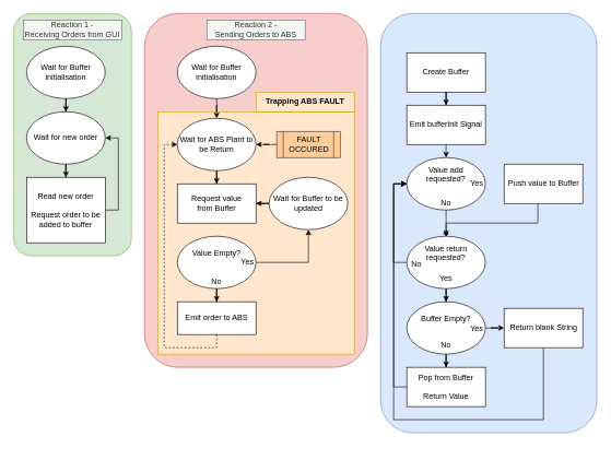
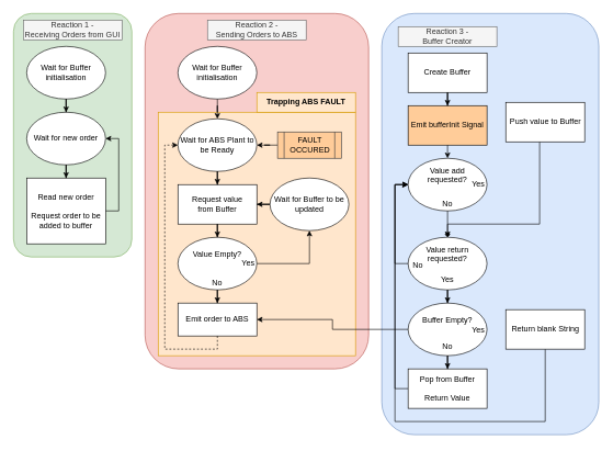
  <mxCell id="0" />
  <mxCell id="1" parent="0" />
  <mxCell id="2" value="" style="group;" parent="1" vertex="1" connectable="0"><mxGeometry x="220" y="20" width="340" height="660" as="geometry" /></mxCell>
  <mxCell id="3" value="" style="rounded=1;whiteSpace=wrap;html=1;fillColor=#f8cecc;strokeColor=#b85450;" parent="2" vertex="1"><mxGeometry width="340" height="540" as="geometry" /></mxCell>
  <mxCell id="4" value="Reaction 2 -&lt;br&gt;Sending Orders to ABS" style="text;html=1;strokeColor=#666666;fillColor=#f5f5f5;align=center;verticalAlign=middle;whiteSpace=wrap;rounded=0;fontColor=#333333;" parent="2" vertex="1"><mxGeometry x="95" y="10" width="150" height="30" as="geometry" /></mxCell>
  <mxCell id="5" value="" style="rounded=0;whiteSpace=wrap;html=1;fillColor=#ffe6cc;strokeColor=#d79b00;" parent="2" vertex="1"><mxGeometry x="20" y="150" width="300" height="370" as="geometry" /></mxCell>
  <mxCell id="6" value="Wait for Buffer initialisation" style="ellipse;whiteSpace=wrap;html=1;" parent="2" vertex="1"><mxGeometry x="50" y="50" width="120" height="80" as="geometry" /></mxCell>
- <mxCell id="7" value="Wait for ABS Plant to be Return" style="ellipse;whiteSpace=wrap;html=1;" parent="2" vertex="1"><mxGeometry x="50" y="160" width="120" height="80" as="geometry" /></mxCell>
+ <mxCell id="7" value="Wait for ABS Plant to be Ready" style="ellipse;whiteSpace=wrap;html=1;" parent="2" vertex="1"><mxGeometry x="50" y="160" width="120" height="80" as="geometry" /></mxCell>
  <mxCell id="8" style="edgeStyle=orthogonalEdgeStyle;rounded=0;orthogonalLoop=1;jettySize=auto;html=1;" parent="2" source="6" target="7" edge="1"><mxGeometry relative="1" as="geometry" /></mxCell>
  <mxCell id="9" value="Request value&lt;br&gt;from Buffer" style="rounded=0;whiteSpace=wrap;html=1;" parent="2" vertex="1"><mxGeometry x="50" y="260" width="120" height="60" as="geometry" /></mxCell>
  <mxCell id="10" style="edgeStyle=orthogonalEdgeStyle;rounded=0;orthogonalLoop=1;jettySize=auto;html=1;" parent="2" source="7" target="9" edge="1"><mxGeometry relative="1" as="geometry" /></mxCell>
  <mxCell id="11" value="Value Empty?&lt;br&gt;&lt;br&gt;&amp;nbsp;" style="ellipse;whiteSpace=wrap;html=1;" parent="2" vertex="1"><mxGeometry x="50" y="340" width="120" height="80" as="geometry" /></mxCell>
+ <mxCell id="12" style="edgeStyle=orthogonalEdgeStyle;rounded=0;orthogonalLoop=1;jettySize=auto;html=1;" parent="2" source="9" target="11" edge="1"><mxGeometry relative="1" as="geometry" /></mxCell>
  <mxCell id="13" value="Yes" style="text;html=1;strokeColor=none;fillColor=none;align=center;verticalAlign=middle;whiteSpace=wrap;rounded=0;" parent="2" vertex="1"><mxGeometry x="127" y="365" width="60" height="30" as="geometry" /></mxCell>
  <mxCell id="14" style="edgeStyle=orthogonalEdgeStyle;rounded=0;orthogonalLoop=1;jettySize=auto;html=1;" parent="2" source="15" target="9" edge="1"><mxGeometry relative="1" as="geometry" /></mxCell>
  <mxCell id="15" value="Wait for Buffer to be updated" style="ellipse;whiteSpace=wrap;html=1;" parent="2" vertex="1"><mxGeometry x="190" y="250" width="120" height="80" as="geometry" /></mxCell>
  <mxCell id="16" style="edgeStyle=orthogonalEdgeStyle;rounded=0;orthogonalLoop=1;jettySize=auto;html=1;" parent="2" source="11" target="15" edge="1"><mxGeometry relative="1" as="geometry"><mxPoint x="230" y="320" as="targetPoint" /></mxGeometry></mxCell>
  <mxCell id="17" value="Emit order to ABS" style="rounded=0;whiteSpace=wrap;html=1;" parent="2" vertex="1"><mxGeometry x="50" y="440" width="120" height="50" as="geometry" /></mxCell>
  <mxCell id="18" style="edgeStyle=orthogonalEdgeStyle;rounded=0;orthogonalLoop=1;jettySize=auto;html=1;" parent="2" source="11" target="17" edge="1"><mxGeometry relative="1" as="geometry" /></mxCell>
  <mxCell id="19" value="No" style="text;html=1;strokeColor=none;fillColor=none;align=center;verticalAlign=middle;whiteSpace=wrap;rounded=0;" parent="2" vertex="1"><mxGeometry x="80" y="395" width="60" height="30" as="geometry" /></mxCell>
  <mxCell id="20" style="edgeStyle=orthogonalEdgeStyle;rounded=0;orthogonalLoop=1;jettySize=auto;html=1;entryX=0;entryY=0.5;entryDx=0;entryDy=0;dashed=1;" parent="2" source="17" target="7" edge="1"><mxGeometry relative="1" as="geometry"><mxPoint x="110" y="550" as="targetPoint" /><Array as="points"><mxPoint x="110" y="510" /><mxPoint x="30" y="510" /><mxPoint x="30" y="200" /></Array></mxGeometry></mxCell>
  <mxCell id="21" value="&lt;b&gt;Trapping ABS FAULT&lt;/b&gt;" style="rounded=0;whiteSpace=wrap;html=1;fillColor=#ffe6cc;strokeColor=#d79b00;" parent="2" vertex="1"><mxGeometry x="170" y="120" width="150" height="30" as="geometry" /></mxCell>
  <mxCell id="22" style="edgeStyle=orthogonalEdgeStyle;rounded=0;orthogonalLoop=1;jettySize=auto;html=1;" parent="2" source="23" target="7" edge="1"><mxGeometry relative="1" as="geometry" /></mxCell>
  <mxCell id="23" value="FAULT OCCURED" style="shape=process;whiteSpace=wrap;html=1;backgroundOutline=1;fillColor=#ffcc99;strokeColor=#36393d;" parent="2" vertex="1"><mxGeometry x="201.5" y="180" width="97" height="40" as="geometry" /></mxCell>
  <mxCell id="24" value="" style="group;" parent="1" vertex="1" connectable="0"><mxGeometry x="20" y="20" width="180" height="370" as="geometry" /></mxCell>
  <mxCell id="25" value="" style="rounded=1;whiteSpace=wrap;html=1;fillColor=#d5e8d4;strokeColor=#82b366;" parent="24" vertex="1"><mxGeometry width="180" height="370" as="geometry" /></mxCell>
  <mxCell id="26" value="Wait for Buffer initialisation" style="ellipse;whiteSpace=wrap;html=1;" parent="24" vertex="1"><mxGeometry x="20" y="50" width="120" height="80" as="geometry" /></mxCell>
  <mxCell id="27" value="Wait for new order" style="ellipse;whiteSpace=wrap;html=1;" parent="24" vertex="1"><mxGeometry x="20" y="150" width="120" height="80" as="geometry" /></mxCell>
  <mxCell id="28" style="edgeStyle=orthogonalEdgeStyle;rounded=0;orthogonalLoop=1;jettySize=auto;html=1;" parent="24" source="26" target="27" edge="1"><mxGeometry relative="1" as="geometry" /></mxCell>
  <mxCell id="29" style="edgeStyle=orthogonalEdgeStyle;rounded=0;orthogonalLoop=1;jettySize=auto;html=1;" parent="24" source="30" target="27" edge="1"><mxGeometry relative="1" as="geometry"><Array as="points"><mxPoint x="160" y="300" /><mxPoint x="160" y="190" /></Array></mxGeometry></mxCell>
  <mxCell id="30" value="Read new order&lt;br&gt;&lt;br&gt;Request order to be added to buffer&lt;br&gt;" style="rounded=0;whiteSpace=wrap;html=1;" parent="24" vertex="1"><mxGeometry x="20" y="250" width="120" height="100" as="geometry" /></mxCell>
  <mxCell id="31" style="edgeStyle=orthogonalEdgeStyle;rounded=0;orthogonalLoop=1;jettySize=auto;html=1;" parent="24" source="27" target="30" edge="1"><mxGeometry relative="1" as="geometry" /></mxCell>
  <mxCell id="32" value="Reaction 1 -&lt;br&gt;Receiving Orders from GUI" style="text;html=1;strokeColor=#666666;fillColor=#f5f5f5;align=center;verticalAlign=middle;whiteSpace=wrap;rounded=0;fontColor=#333333;" parent="24" vertex="1"><mxGeometry x="15" y="10" width="150" height="30" as="geometry" /></mxCell>
  <mxCell id="33" value="" style="group" vertex="1" connectable="0" parent="1"><mxGeometry x="580" y="20" width="330" height="640" as="geometry" /></mxCell>
  <mxCell id="34" value="" style="rounded=1;whiteSpace=wrap;html=1;fillColor=#dae8fc;strokeColor=#6c8ebf;" parent="33" vertex="1"><mxGeometry width="330" height="640" as="geometry" /></mxCell>
  <mxCell id="35" value="Create Buffer" style="rounded=0;whiteSpace=wrap;html=1;" parent="33" vertex="1"><mxGeometry x="40" y="60" width="120" height="60" as="geometry" /></mxCell>
- <mxCell id="36" value="Emit bufferInit Signal" style="rounded=0;whiteSpace=wrap;html=1;" parent="33" vertex="1"><mxGeometry x="40" y="140" width="120" height="60" as="geometry" /></mxCell>
+ <mxCell id="36" value="Emit bufferInit Signal" style="rounded=0;whiteSpace=wrap;html=1;fillColor=#ffcc99;" parent="33" vertex="1"><mxGeometry x="40" y="140" width="120" height="60" as="geometry" /></mxCell>
  <mxCell id="37" style="edgeStyle=orthogonalEdgeStyle;rounded=0;orthogonalLoop=1;jettySize=auto;html=1;" parent="33" source="35" target="36" edge="1"><mxGeometry relative="1" as="geometry" /></mxCell>
  <mxCell id="38" style="edgeStyle=orthogonalEdgeStyle;rounded=0;orthogonalLoop=1;jettySize=auto;html=1;" parent="33" source="36" edge="1"><mxGeometry relative="1" as="geometry"><mxPoint x="100" y="220" as="targetPoint" /></mxGeometry></mxCell>
+ <mxCell id="39" value="Reaction 3 -&lt;br&gt;Buffer Creator" style="text;html=1;strokeColor=#666666;fillColor=#f5f5f5;align=center;verticalAlign=middle;whiteSpace=wrap;rounded=0;fontColor=#333333;" parent="33" vertex="1"><mxGeometry x="25" y="20" width="150" height="30" as="geometry" /></mxCell>
  <mxCell id="40" value="" style="group" vertex="1" connectable="0" parent="33"><mxGeometry x="40" y="340" width="137" height="85" as="geometry" /></mxCell>
  <mxCell id="41" value="Value return requested?&lt;br&gt;&lt;br&gt;&amp;nbsp;" style="ellipse;whiteSpace=wrap;html=1;" vertex="1" parent="40"><mxGeometry width="120" height="80" as="geometry" /></mxCell>
  <mxCell id="42" value="Yes" style="text;html=1;strokeColor=none;fillColor=none;align=center;verticalAlign=middle;whiteSpace=wrap;rounded=0;" vertex="1" parent="40"><mxGeometry x="30" y="50" width="60" height="30" as="geometry" /></mxCell>
  <mxCell id="43" value="" style="group" vertex="1" connectable="0" parent="33"><mxGeometry x="40" y="220" width="137" height="85" as="geometry" /></mxCell>
  <mxCell id="44" value="Value add &lt;br&gt;requested?&lt;br&gt;&lt;br&gt;&amp;nbsp;" style="ellipse;whiteSpace=wrap;html=1;" vertex="1" parent="43"><mxGeometry width="120" height="80" as="geometry" /></mxCell>
  <mxCell id="45" value="Yes" style="text;html=1;strokeColor=none;fillColor=none;align=center;verticalAlign=middle;whiteSpace=wrap;rounded=0;" vertex="1" parent="43"><mxGeometry x="77" y="25" width="60" height="30" as="geometry" /></mxCell>
  <mxCell id="46" value="No" style="text;html=1;strokeColor=none;fillColor=none;align=center;verticalAlign=middle;whiteSpace=wrap;rounded=0;" vertex="1" parent="43"><mxGeometry x="30" y="55" width="60" height="30" as="geometry" /></mxCell>
  <mxCell id="47" style="edgeStyle=orthogonalEdgeStyle;rounded=0;orthogonalLoop=1;jettySize=auto;html=1;endArrow=diamond;" edge="1" parent="33" source="48" target="41"><mxGeometry relative="1" as="geometry"><Array as="points"><mxPoint x="240" y="320" /><mxPoint x="100" y="320" /></Array></mxGeometry></mxCell>
- <mxCell id="48" value="Push value to Buffer" style="rounded=0;whiteSpace=wrap;html=1;" vertex="1" parent="33"><mxGeometry x="188.5" y="230" width="120" height="60" as="geometry" /></mxCell>
+ <mxCell id="48" value="Push value to Buffer" style="rounded=0;whiteSpace=wrap;html=1;" vertex="1" parent="33"><mxGeometry x="188.5" y="135" width="120" height="60" as="geometry" /></mxCell>
  <mxCell id="49" value="" style="group" vertex="1" connectable="0" parent="33"><mxGeometry x="40" y="440" width="137" height="85" as="geometry" /></mxCell>
  <mxCell id="50" value="Buffer Empty?&lt;br&gt;&lt;br&gt;&amp;nbsp;" style="ellipse;whiteSpace=wrap;html=1;" vertex="1" parent="49"><mxGeometry width="120" height="80" as="geometry" /></mxCell>
  <mxCell id="51" value="No" style="text;html=1;strokeColor=none;fillColor=none;align=center;verticalAlign=middle;whiteSpace=wrap;rounded=0;" vertex="1" parent="49"><mxGeometry x="-15" y="-72" width="60" height="30" as="geometry" /></mxCell>
  <mxCell id="52" value="Yes" style="text;html=1;strokeColor=none;fillColor=none;align=center;verticalAlign=middle;whiteSpace=wrap;rounded=0;" vertex="1" parent="49"><mxGeometry x="77" y="25.5" width="60" height="30" as="geometry" /></mxCell>
  <mxCell id="53" value="No" style="text;html=1;strokeColor=none;fillColor=none;align=center;verticalAlign=middle;whiteSpace=wrap;rounded=0;" vertex="1" parent="49"><mxGeometry x="30" y="50.5" width="60" height="30" as="geometry" /></mxCell>
  <mxCell id="54" style="edgeStyle=orthogonalEdgeStyle;rounded=0;orthogonalLoop=1;jettySize=auto;html=1;" edge="1" parent="33" source="42" target="50"><mxGeometry relative="1" as="geometry" /></mxCell>
  <mxCell id="55" style="edgeStyle=orthogonalEdgeStyle;rounded=0;orthogonalLoop=1;jettySize=auto;html=1;" edge="1" parent="33" source="44" target="41"><mxGeometry relative="1" as="geometry" /></mxCell>
  <mxCell id="56" style="edgeStyle=orthogonalEdgeStyle;rounded=0;orthogonalLoop=1;jettySize=auto;html=1;entryX=0;entryY=0.5;entryDx=0;entryDy=0;" edge="1" parent="33" source="41" target="44"><mxGeometry relative="1" as="geometry"><Array as="points"><mxPoint x="20" y="380" /><mxPoint x="20" y="260" /></Array></mxGeometry></mxCell>
  <mxCell id="57" style="edgeStyle=orthogonalEdgeStyle;rounded=0;orthogonalLoop=1;jettySize=auto;html=1;exitX=0.5;exitY=1;exitDx=0;exitDy=0;entryX=0;entryY=0.5;entryDx=0;entryDy=0;" edge="1" parent="33" source="58" target="44"><mxGeometry relative="1" as="geometry"><Array as="points"><mxPoint x="249" y="620" /><mxPoint x="20" y="620" /><mxPoint x="20" y="260" /></Array></mxGeometry></mxCell>
  <mxCell id="58" value="Return blank String" style="rounded=0;whiteSpace=wrap;html=1;" vertex="1" parent="33"><mxGeometry x="188.5" y="450" width="120" height="60" as="geometry" /></mxCell>
- <mxCell id="59" style="edgeStyle=orthogonalEdgeStyle;rounded=0;orthogonalLoop=1;jettySize=auto;html=1;" edge="1" parent="33" source="50" target="58"><mxGeometry relative="1" as="geometry" /></mxCell>
+ <mxCell id="59" style="edgeStyle=orthogonalEdgeStyle;rounded=0;orthogonalLoop=1;jettySize=auto;html=1;" edge="1" parent="33" source="50" target="17"><mxGeometry relative="1" as="geometry" /></mxCell>
  <mxCell id="60" style="edgeStyle=orthogonalEdgeStyle;rounded=0;orthogonalLoop=1;jettySize=auto;html=1;entryX=0;entryY=0.5;entryDx=0;entryDy=0;" edge="1" parent="33" source="61" target="44"><mxGeometry relative="1" as="geometry"><Array as="points"><mxPoint x="20" y="570" /><mxPoint x="20" y="260" /></Array></mxGeometry></mxCell>
  <mxCell id="61" value="Pop from Buffer&lt;br&gt;&lt;br&gt;Return Value" style="rounded=0;whiteSpace=wrap;html=1;" vertex="1" parent="33"><mxGeometry x="40" y="540" width="120" height="60" as="geometry" /></mxCell>
  <mxCell id="62" style="edgeStyle=orthogonalEdgeStyle;rounded=0;orthogonalLoop=1;jettySize=auto;html=1;" edge="1" parent="33" source="50" target="61"><mxGeometry relative="1" as="geometry" /></mxCell>
